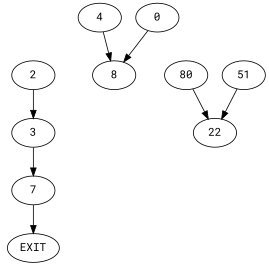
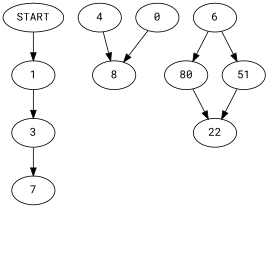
  digraph {
    fontname="Roboto Mono"
    node [fontname="Roboto Mono"]
    edge [fontname="Roboto Mono"]
-   1 [label=2]
+   n1 [label=START]
+   1
    3
-   n4 [label=EXIT]
    7
    4
    8
    n8 [label=0]
    n9 [label=80]
+   6
    n11 [label=51]
    n12 [label=22]
+   n1 -> 1
    1 -> 3
    3 -> 7
-   7 -> n4
    4 -> 8
    n8 -> 8
    n9 -> n12
+   6 -> n9
+   6 -> n11
    n11 -> n12
  }
